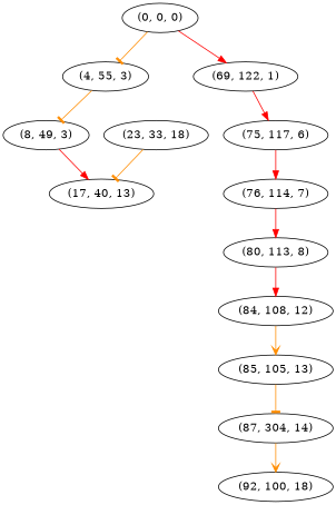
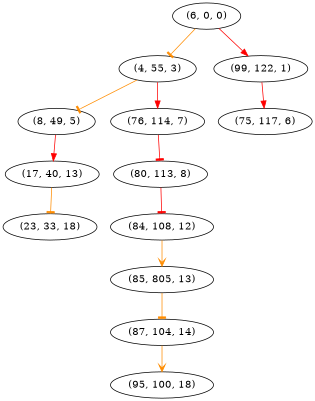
  digraph {
    edge [arrowhead=tee color=darkorange]
-   "(0, 0, 0)"
+   "(0, 0, 0)" [label="(6, 0, 0)"]
    "(4, 55, 3)"
-   "(69, 122, 1)"
-   "(8, 49, 5)" [label="(8, 49, 3)"]
+   "(69, 122, 1)" [label="(99, 122, 1)"]
+   "(8, 49, 5)"
    "(75, 117, 6)"
    "(17, 40, 13)"
    "(23, 33, 18)"
    "(76, 114, 7)"
    "(80, 113, 8)"
    "(84, 108, 12)"
-   "(85, 105, 13)"
-   "(87, 104, 14)" [label="(87, 304, 14)"]
-   "(92, 100, 18)"
+   "(85, 105, 13)" [label="(85, 805, 13)"]
+   "(87, 104, 14)"
+   "(92, 100, 18)" [label="(95, 100, 18)"]
    "(0, 0, 0)" -> "(4, 55, 3)"
    "(0, 0, 0)" -> "(69, 122, 1)" [arrowhead=normal color=red]
    "(4, 55, 3)" -> "(8, 49, 5)"
    "(69, 122, 1)" -> "(75, 117, 6)" [arrowhead=normal color=red]
    "(8, 49, 5)" -> "(17, 40, 13)" [arrowhead=normal color=red]
-   "(75, 117, 6)" -> "(76, 114, 7)" [arrowhead=normal color=red]
-   "(23, 33, 18)" -> "(17, 40, 13)"
-   "(76, 114, 7)" -> "(80, 113, 8)" [arrowhead=normal color=red]
-   "(80, 113, 8)" -> "(84, 108, 12)" [arrowhead=normal color=red]
+   "(4, 55, 3)" -> "(76, 114, 7)" [arrowhead=normal color=red]
+   "(17, 40, 13)" -> "(23, 33, 18)"
+   "(76, 114, 7)" -> "(80, 113, 8)" [color=red]
+   "(80, 113, 8)" -> "(84, 108, 12)" [color=red]
    "(84, 108, 12)" -> "(85, 105, 13)" [arrowhead=vee]
    "(85, 105, 13)" -> "(87, 104, 14)"
    "(87, 104, 14)" -> "(92, 100, 18)" [arrowhead=vee]
  }
